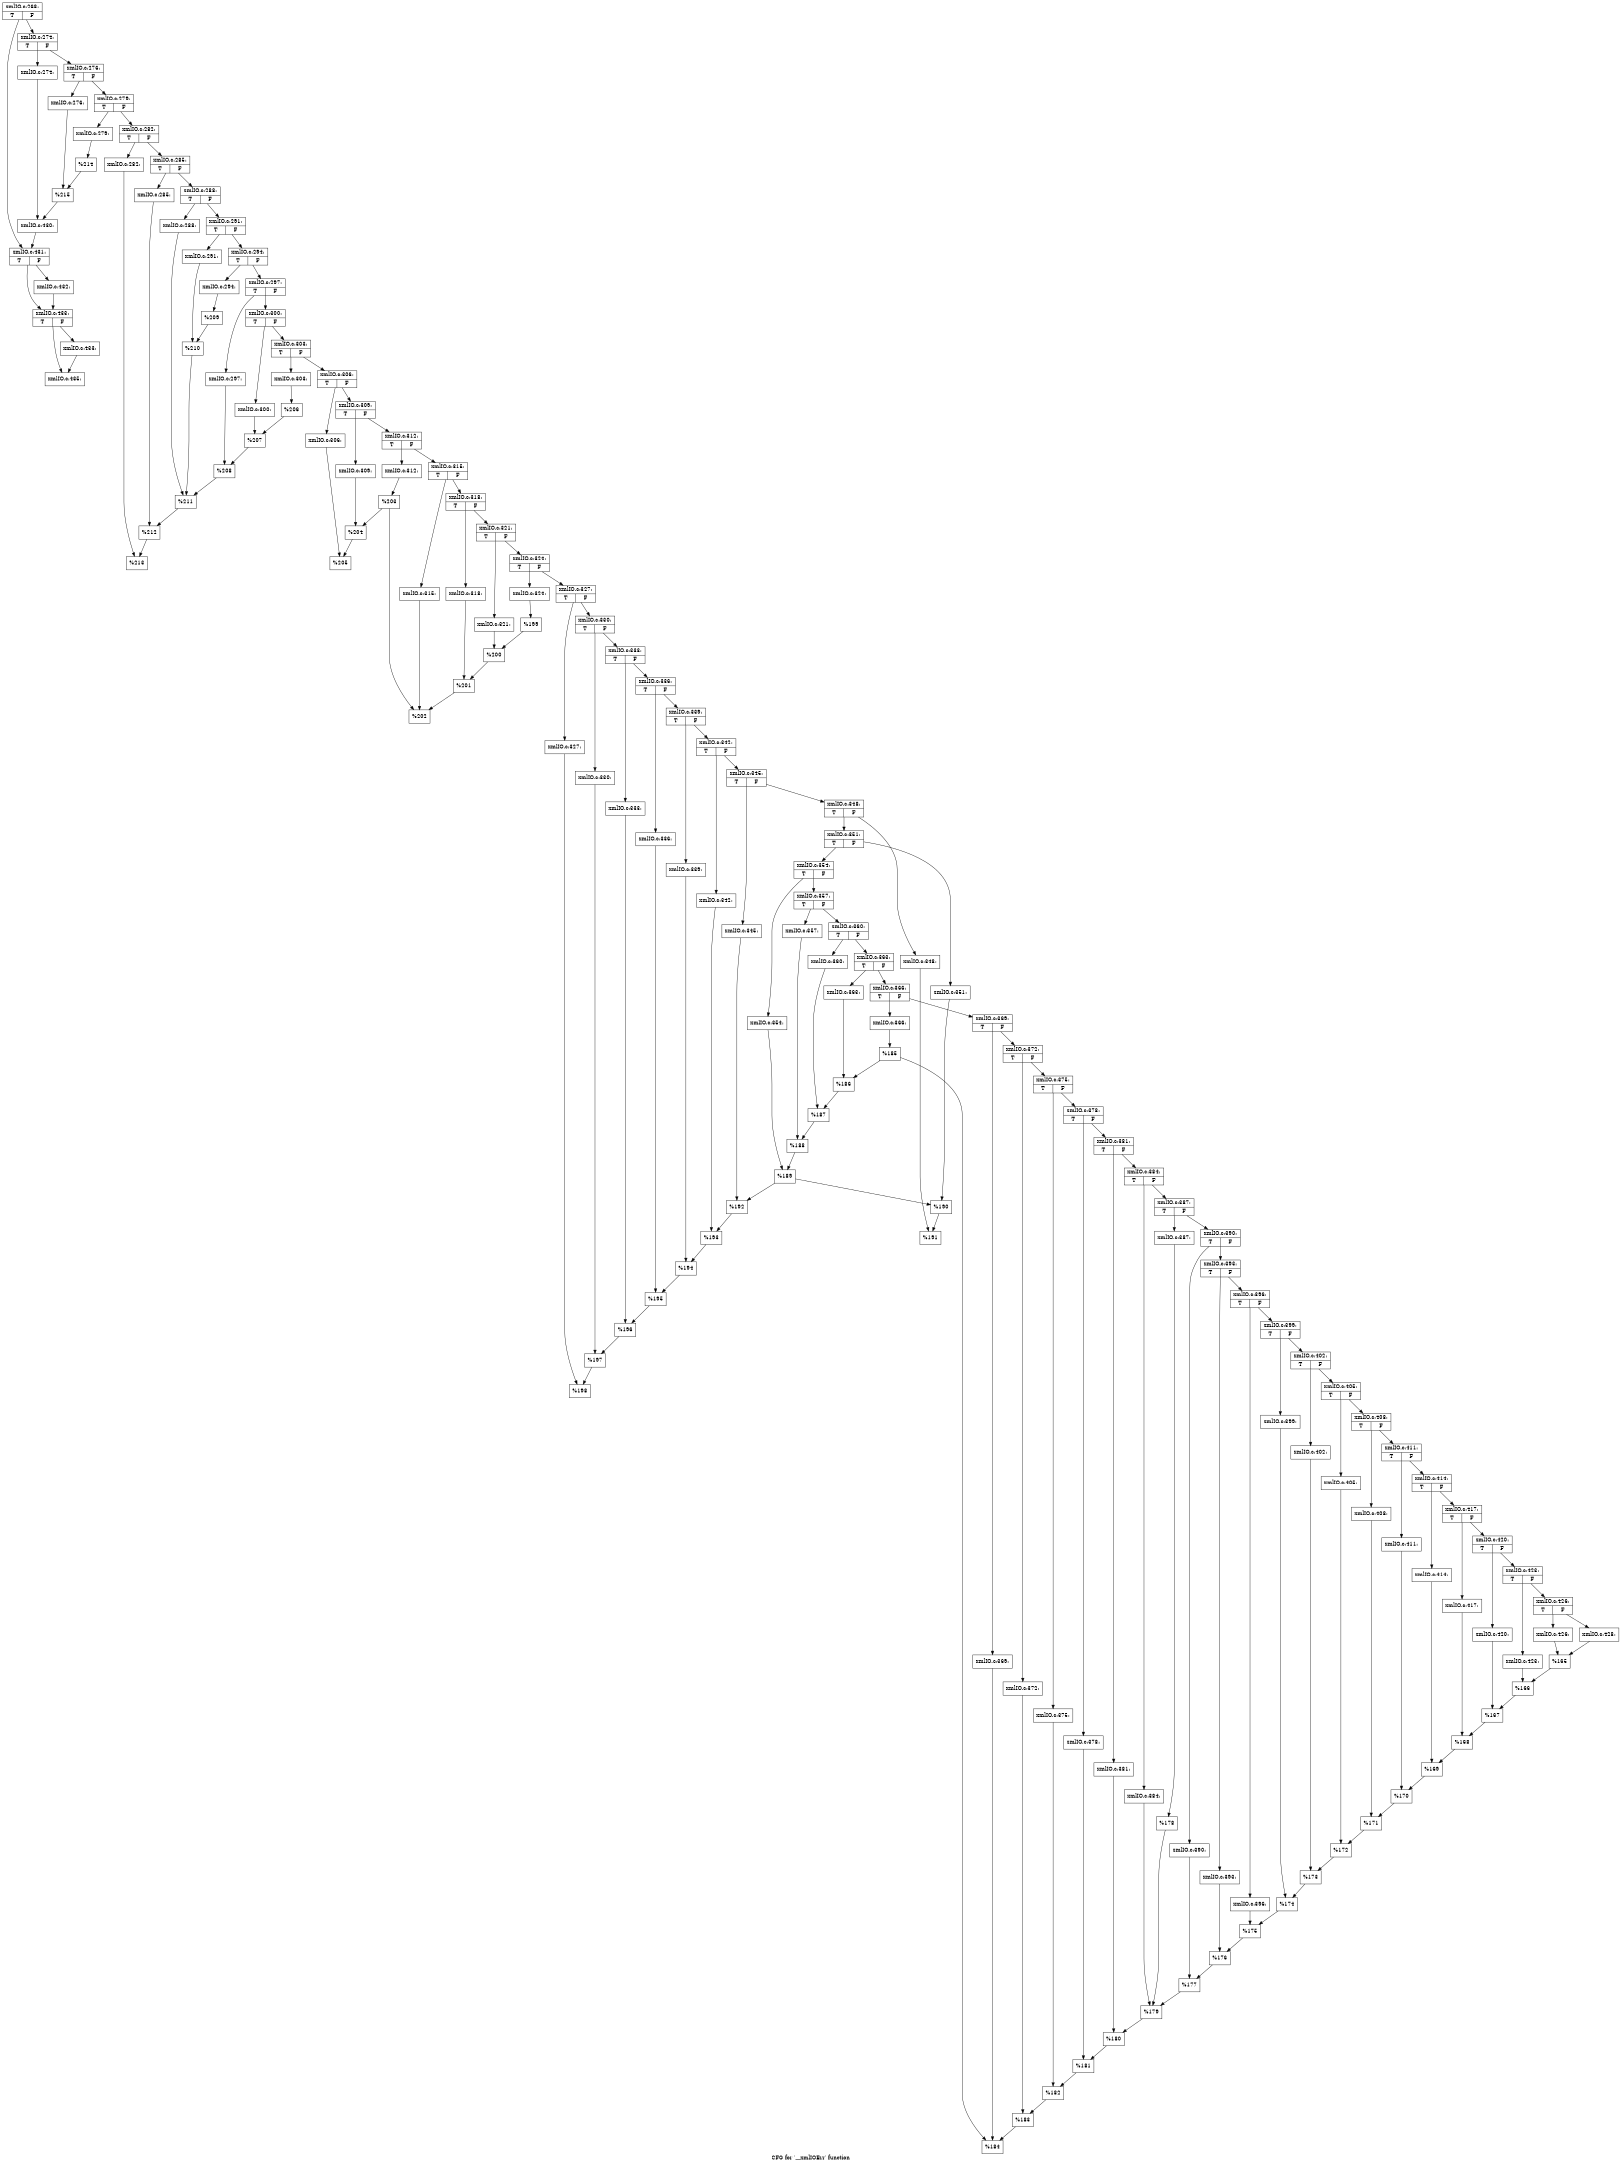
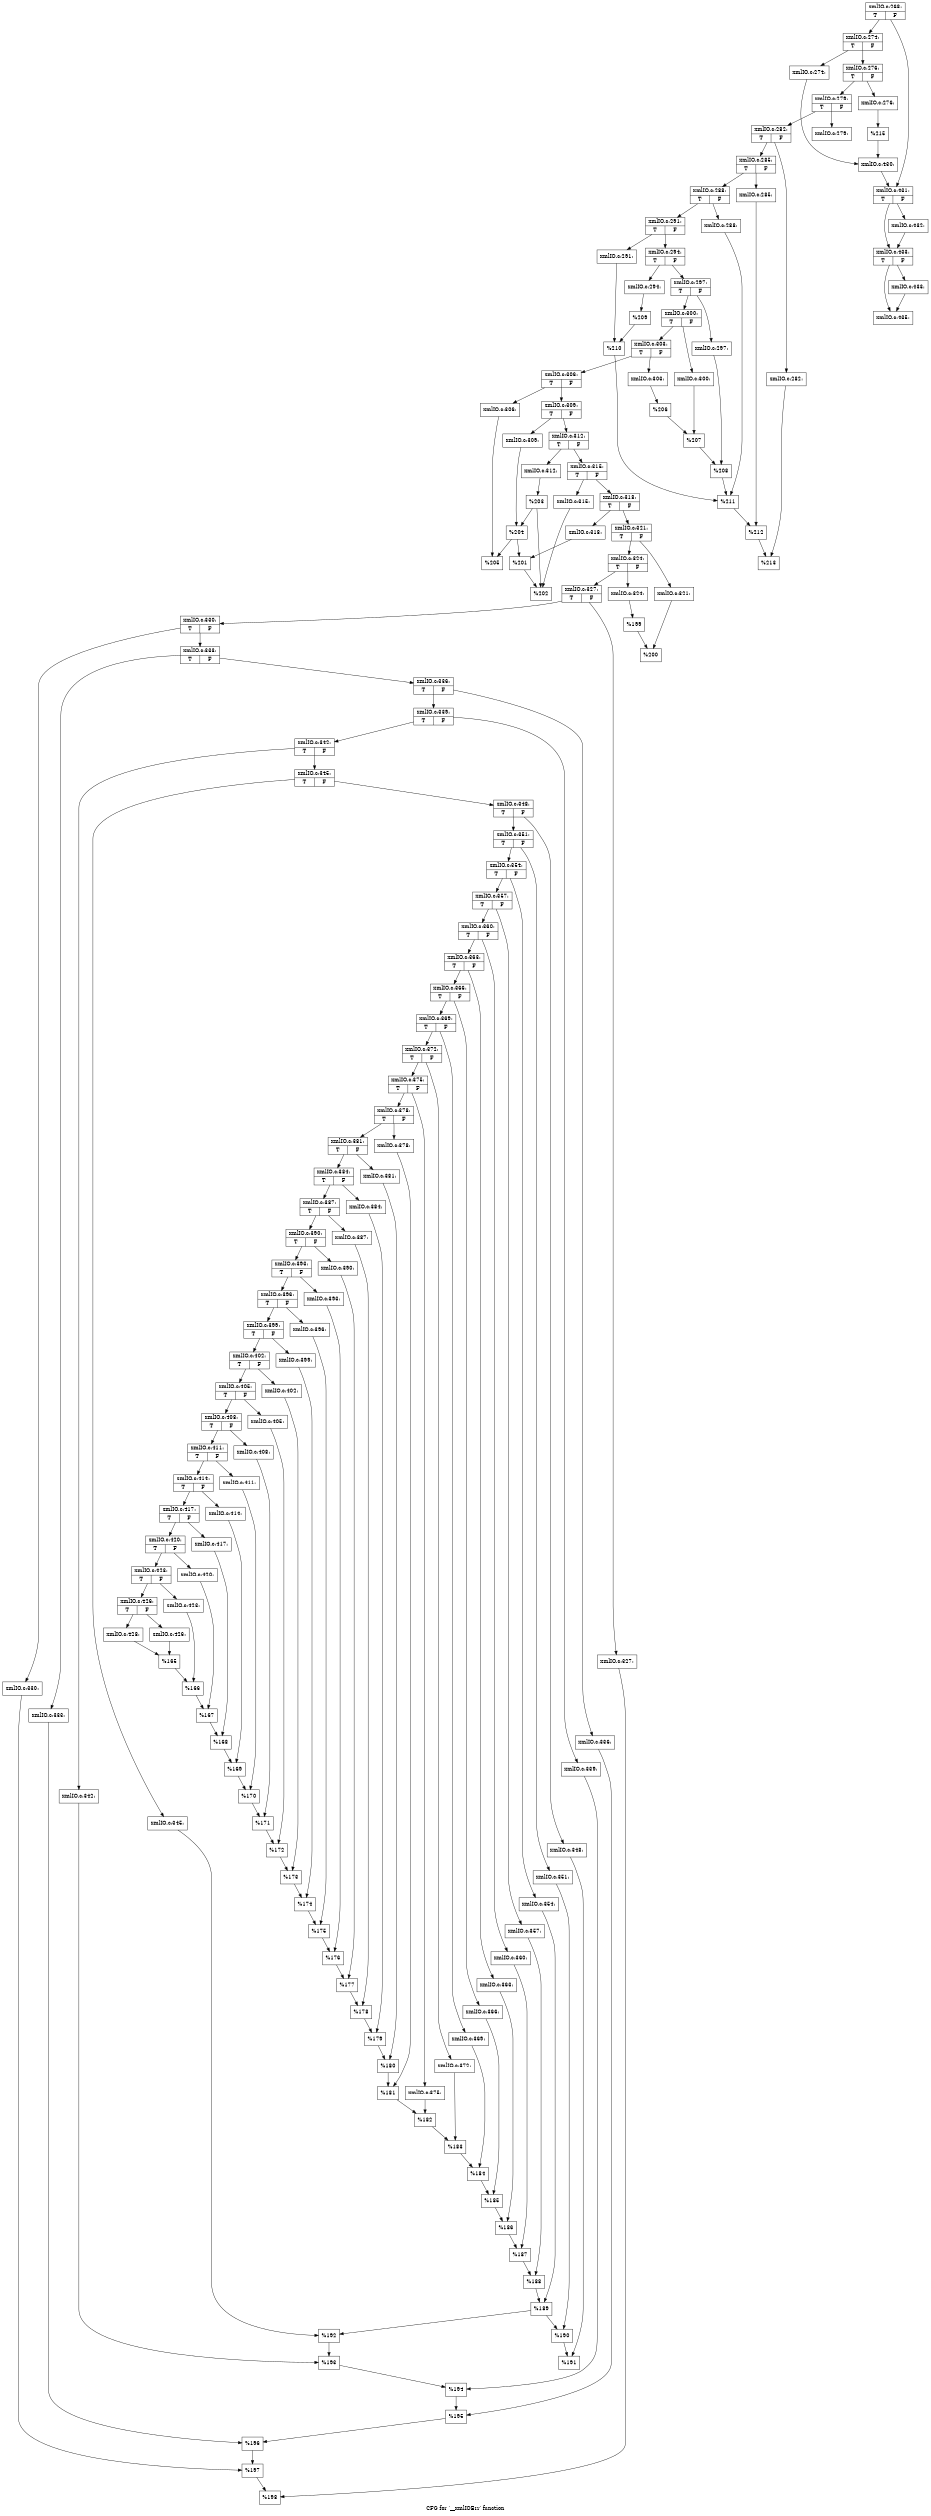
  digraph {
    label="CFG for '__xmlIOErr' function"
    node [shape=record]
    n1 [label="{xmlIO.c:268:|{<s0>T|<s1>F}}"]
    n2 [label="{xmlIO.c:274:|{<s0>T|<s1>F}}"]
    n3 [label="{xmlIO.c:431:|{<s0>T|<s1>F}}"]
    n4 [label="{xmlIO.c:274:}"]
    n5 [label="{xmlIO.c:276:|{<s0>T|<s1>F}}"]
    n6 [label="{xmlIO.c:432:}"]
    n7 [label="{xmlIO.c:433:|{<s0>T|<s1>F}}"]
    n8 [label="{xmlIO.c:430:}"]
    n9 [label="{xmlIO.c:276:}"]
    n10 [label="{xmlIO.c:279:|{<s0>T|<s1>F}}"]
    n11 [label="{xmlIO.c:433:}"]
    n12 [label="{xmlIO.c:435:}"]
    n13 [label="{%215}"]
    n14 [label="{xmlIO.c:279:}"]
    n15 [label="{xmlIO.c:282:|{<s0>T|<s1>F}}"]
-   n16 [label="{%214}"]
    n17 [label="{xmlIO.c:282:}"]
    n18 [label="{xmlIO.c:285:|{<s0>T|<s1>F}}"]
    n19 [label="{%213}"]
    n20 [label="{xmlIO.c:285:}"]
    n21 [label="{xmlIO.c:288:|{<s0>T|<s1>F}}"]
    n22 [label="{%212}"]
    n23 [label="{xmlIO.c:288:}"]
    n24 [label="{xmlIO.c:291:|{<s0>T|<s1>F}}"]
    n25 [label="{%211}"]
    n26 [label="{xmlIO.c:291:}"]
    n27 [label="{xmlIO.c:294:|{<s0>T|<s1>F}}"]
    n28 [label="{%210}"]
    n29 [label="{xmlIO.c:294:}"]
    n30 [label="{xmlIO.c:297:|{<s0>T|<s1>F}}"]
    n31 [label="{%209}"]
    n32 [label="{xmlIO.c:297:}"]
    n33 [label="{xmlIO.c:300:|{<s0>T|<s1>F}}"]
    n34 [label="{%208}"]
    n35 [label="{xmlIO.c:300:}"]
    n36 [label="{xmlIO.c:303:|{<s0>T|<s1>F}}"]
    n37 [label="{%207}"]
    n38 [label="{xmlIO.c:303:}"]
    n39 [label="{xmlIO.c:306:|{<s0>T|<s1>F}}"]
    n40 [label="{%206}"]
    n41 [label="{xmlIO.c:306:}"]
    n42 [label="{xmlIO.c:309:|{<s0>T|<s1>F}}"]
    n43 [label="{%205}"]
    n44 [label="{xmlIO.c:309:}"]
    n45 [label="{xmlIO.c:312:|{<s0>T|<s1>F}}"]
    n46 [label="{%204}"]
    n47 [label="{xmlIO.c:312:}"]
    n48 [label="{xmlIO.c:315:|{<s0>T|<s1>F}}"]
    n49 [label="{%203}"]
    n50 [label="{xmlIO.c:315:}"]
    n51 [label="{xmlIO.c:318:|{<s0>T|<s1>F}}"]
    n52 [label="{%202}"]
    n53 [label="{xmlIO.c:318:}"]
    n54 [label="{xmlIO.c:321:|{<s0>T|<s1>F}}"]
    n55 [label="{%201}"]
    n56 [label="{xmlIO.c:321:}"]
    n57 [label="{xmlIO.c:324:|{<s0>T|<s1>F}}"]
    n58 [label="{%200}"]
    n59 [label="{xmlIO.c:324:}"]
    n60 [label="{xmlIO.c:327:|{<s0>T|<s1>F}}"]
    n61 [label="{%199}"]
    n62 [label="{xmlIO.c:327:}"]
    n63 [label="{xmlIO.c:330:|{<s0>T|<s1>F}}"]
    n64 [label="{%198}"]
    n65 [label="{xmlIO.c:330:}"]
    n66 [label="{xmlIO.c:333:|{<s0>T|<s1>F}}"]
    n67 [label="{%197}"]
    n68 [label="{xmlIO.c:333:}"]
    n69 [label="{xmlIO.c:336:|{<s0>T|<s1>F}}"]
    n70 [label="{%196}"]
    n71 [label="{xmlIO.c:336:}"]
    n72 [label="{xmlIO.c:339:|{<s0>T|<s1>F}}"]
    n73 [label="{%195}"]
    n74 [label="{xmlIO.c:339:}"]
    n75 [label="{xmlIO.c:342:|{<s0>T|<s1>F}}"]
    n76 [label="{%194}"]
    n77 [label="{xmlIO.c:342:}"]
    n78 [label="{xmlIO.c:345:|{<s0>T|<s1>F}}"]
    n79 [label="{%193}"]
    n80 [label="{xmlIO.c:345:}"]
    n81 [label="{xmlIO.c:348:|{<s0>T|<s1>F}}"]
    n82 [label="{%192}"]
    n83 [label="{xmlIO.c:348:}"]
    n84 [label="{xmlIO.c:351:|{<s0>T|<s1>F}}"]
    n85 [label="{%191}"]
    n86 [label="{xmlIO.c:351:}"]
    n87 [label="{xmlIO.c:354:|{<s0>T|<s1>F}}"]
    n88 [label="{%190}"]
    n89 [label="{xmlIO.c:354:}"]
    n90 [label="{xmlIO.c:357:|{<s0>T|<s1>F}}"]
    n91 [label="{%189}"]
    n92 [label="{xmlIO.c:357:}"]
    n93 [label="{xmlIO.c:360:|{<s0>T|<s1>F}}"]
    n94 [label="{%188}"]
    n95 [label="{xmlIO.c:360:}"]
    n96 [label="{xmlIO.c:363:|{<s0>T|<s1>F}}"]
    n97 [label="{%187}"]
    n98 [label="{xmlIO.c:363:}"]
    n99 [label="{xmlIO.c:366:|{<s0>T|<s1>F}}"]
    n100 [label="{%186}"]
    n101 [label="{xmlIO.c:366:}"]
    n102 [label="{xmlIO.c:369:|{<s0>T|<s1>F}}"]
    n103 [label="{%185}"]
    n104 [label="{xmlIO.c:369:}"]
    n105 [label="{xmlIO.c:372:|{<s0>T|<s1>F}}"]
    n106 [label="{%184}"]
    n107 [label="{xmlIO.c:372:}"]
    n108 [label="{xmlIO.c:375:|{<s0>T|<s1>F}}"]
    n109 [label="{%183}"]
    n110 [label="{xmlIO.c:375:}"]
    n111 [label="{xmlIO.c:378:|{<s0>T|<s1>F}}"]
    n112 [label="{%182}"]
    n113 [label="{xmlIO.c:378:}"]
    n114 [label="{xmlIO.c:381:|{<s0>T|<s1>F}}"]
    n115 [label="{%181}"]
    n116 [label="{xmlIO.c:381:}"]
    n117 [label="{xmlIO.c:384:|{<s0>T|<s1>F}}"]
    n118 [label="{%180}"]
    n119 [label="{xmlIO.c:384:}"]
    n120 [label="{xmlIO.c:387:|{<s0>T|<s1>F}}"]
    n121 [label="{%179}"]
    n122 [label="{xmlIO.c:387:}"]
    n123 [label="{xmlIO.c:390:|{<s0>T|<s1>F}}"]
    n124 [label="{%178}"]
    n125 [label="{xmlIO.c:390:}"]
    n126 [label="{xmlIO.c:393:|{<s0>T|<s1>F}}"]
    n127 [label="{%177}"]
    n128 [label="{xmlIO.c:393:}"]
    n129 [label="{xmlIO.c:396:|{<s0>T|<s1>F}}"]
    n130 [label="{%176}"]
    n131 [label="{xmlIO.c:396:}"]
    n132 [label="{xmlIO.c:399:|{<s0>T|<s1>F}}"]
    n133 [label="{%175}"]
    n134 [label="{xmlIO.c:399:}"]
    n135 [label="{xmlIO.c:402:|{<s0>T|<s1>F}}"]
    n136 [label="{%174}"]
    n137 [label="{xmlIO.c:402:}"]
    n138 [label="{xmlIO.c:405:|{<s0>T|<s1>F}}"]
    n139 [label="{%173}"]
    n140 [label="{xmlIO.c:405:}"]
    n141 [label="{xmlIO.c:408:|{<s0>T|<s1>F}}"]
    n142 [label="{%172}"]
    n143 [label="{xmlIO.c:408:}"]
    n144 [label="{xmlIO.c:411:|{<s0>T|<s1>F}}"]
    n145 [label="{%171}"]
    n146 [label="{xmlIO.c:411:}"]
    n147 [label="{xmlIO.c:414:|{<s0>T|<s1>F}}"]
    n148 [label="{%170}"]
    n149 [label="{xmlIO.c:414:}"]
    n150 [label="{xmlIO.c:417:|{<s0>T|<s1>F}}"]
    n151 [label="{%169}"]
    n152 [label="{xmlIO.c:417:}"]
    n153 [label="{xmlIO.c:420:|{<s0>T|<s1>F}}"]
    n154 [label="{%168}"]
    n155 [label="{xmlIO.c:420:}"]
    n156 [label="{xmlIO.c:423:|{<s0>T|<s1>F}}"]
    n157 [label="{%167}"]
    n158 [label="{xmlIO.c:423:}"]
    n159 [label="{xmlIO.c:426:|{<s0>T|<s1>F}}"]
    n160 [label="{%166}"]
    n161 [label="{xmlIO.c:426:}"]
    n162 [label="{xmlIO.c:428:}"]
    n163 [label="{%165}"]
    n1 -> n2
    n1 -> n3
    n2 -> n4
    n2 -> n5
    n3 -> n6
    n3 -> n7
    n4 -> n8
    n5 -> n9
    n5 -> n10
    n6 -> n7
    n7 -> n11
    n7 -> n12
    n8 -> n3
    n9 -> n13
    n10 -> n14
    n10 -> n15
    n11 -> n12
    n13 -> n8
-   n14 -> n16
    n15 -> n17
    n15 -> n18
-   n16 -> n13
    n17 -> n19
    n18 -> n20
    n18 -> n21
    n20 -> n22
    n21 -> n23
    n21 -> n24
    n22 -> n19
    n23 -> n25
    n24 -> n26
    n24 -> n27
    n25 -> n22
    n26 -> n28
    n27 -> n29
    n27 -> n30
    n28 -> n25
    n29 -> n31
    n30 -> n32
    n30 -> n33
    n31 -> n28
    n32 -> n34
    n33 -> n35
    n33 -> n36
    n34 -> n25
    n35 -> n37
    n36 -> n38
    n36 -> n39
    n37 -> n34
    n38 -> n40
    n39 -> n41
    n39 -> n42
    n40 -> n37
    n41 -> n43
    n42 -> n44
    n42 -> n45
    n44 -> n46
    n45 -> n47
    n45 -> n48
    n46 -> n43
    n47 -> n49
    n48 -> n50
    n48 -> n51
    n49 -> n46
    n49 -> n52
    n50 -> n52
    n51 -> n53
    n51 -> n54
    n53 -> n55
    n54 -> n56
    n54 -> n57
    n55 -> n52
    n56 -> n58
    n57 -> n59
    n57 -> n60
-   n58 -> n55
+   n46 -> n55
    n59 -> n61
    n60 -> n62
    n60 -> n63
    n61 -> n58
    n62 -> n64
    n63 -> n65
    n63 -> n66
    n65 -> n67
    n66 -> n68
    n66 -> n69
    n67 -> n64
    n68 -> n70
    n69 -> n71
    n69 -> n72
    n70 -> n67
    n71 -> n73
    n72 -> n74
    n72 -> n75
    n73 -> n70
    n74 -> n76
    n75 -> n77
    n75 -> n78
    n76 -> n73
    n77 -> n79
    n78 -> n80
    n78 -> n81
    n79 -> n76
    n80 -> n82
    n81 -> n83
    n81 -> n84
    n82 -> n79
    n83 -> n85
    n84 -> n86
    n84 -> n87
    n86 -> n88
    n87 -> n89
    n87 -> n90
    n88 -> n85
    n89 -> n91
    n90 -> n92
    n90 -> n93
    n91 -> n82
    n91 -> n88
    n92 -> n94
    n93 -> n95
    n93 -> n96
    n94 -> n91
    n95 -> n97
    n96 -> n98
    n96 -> n99
    n97 -> n94
    n98 -> n100
    n99 -> n101
    n99 -> n102
    n100 -> n97
    n101 -> n103
    n102 -> n104
    n102 -> n105
    n103 -> n100
    n104 -> n106
    n105 -> n107
    n105 -> n108
-   n103 -> n106
+   n106 -> n103
    n107 -> n109
    n108 -> n110
    n108 -> n111
    n109 -> n106
    n110 -> n112
    n111 -> n113
    n111 -> n114
    n112 -> n109
    n113 -> n115
    n114 -> n116
    n114 -> n117
    n115 -> n112
    n116 -> n118
    n117 -> n119
    n117 -> n120
    n118 -> n115
    n119 -> n121
    n120 -> n122
    n120 -> n123
    n121 -> n118
    n122 -> n124
    n123 -> n125
    n123 -> n126
    n124 -> n121
    n125 -> n127
    n126 -> n128
    n126 -> n129
-   n127 -> n121
+   n127 -> n124
    n128 -> n130
    n129 -> n131
    n129 -> n132
    n130 -> n127
    n131 -> n133
    n132 -> n134
    n132 -> n135
    n133 -> n130
    n134 -> n136
    n135 -> n137
    n135 -> n138
    n136 -> n133
    n137 -> n139
    n138 -> n140
    n138 -> n141
    n139 -> n136
    n140 -> n142
    n141 -> n143
    n141 -> n144
    n142 -> n139
    n143 -> n145
    n144 -> n146
    n144 -> n147
    n145 -> n142
    n146 -> n148
    n147 -> n149
    n147 -> n150
    n148 -> n145
    n149 -> n151
    n150 -> n152
    n150 -> n153
    n151 -> n148
    n152 -> n154
    n153 -> n155
    n153 -> n156
    n154 -> n151
    n155 -> n157
    n156 -> n158
    n156 -> n159
    n157 -> n154
    n158 -> n160
    n159 -> n161
    n159 -> n162
    n160 -> n157
    n161 -> n163
    n162 -> n163
    n163 -> n160
  }
